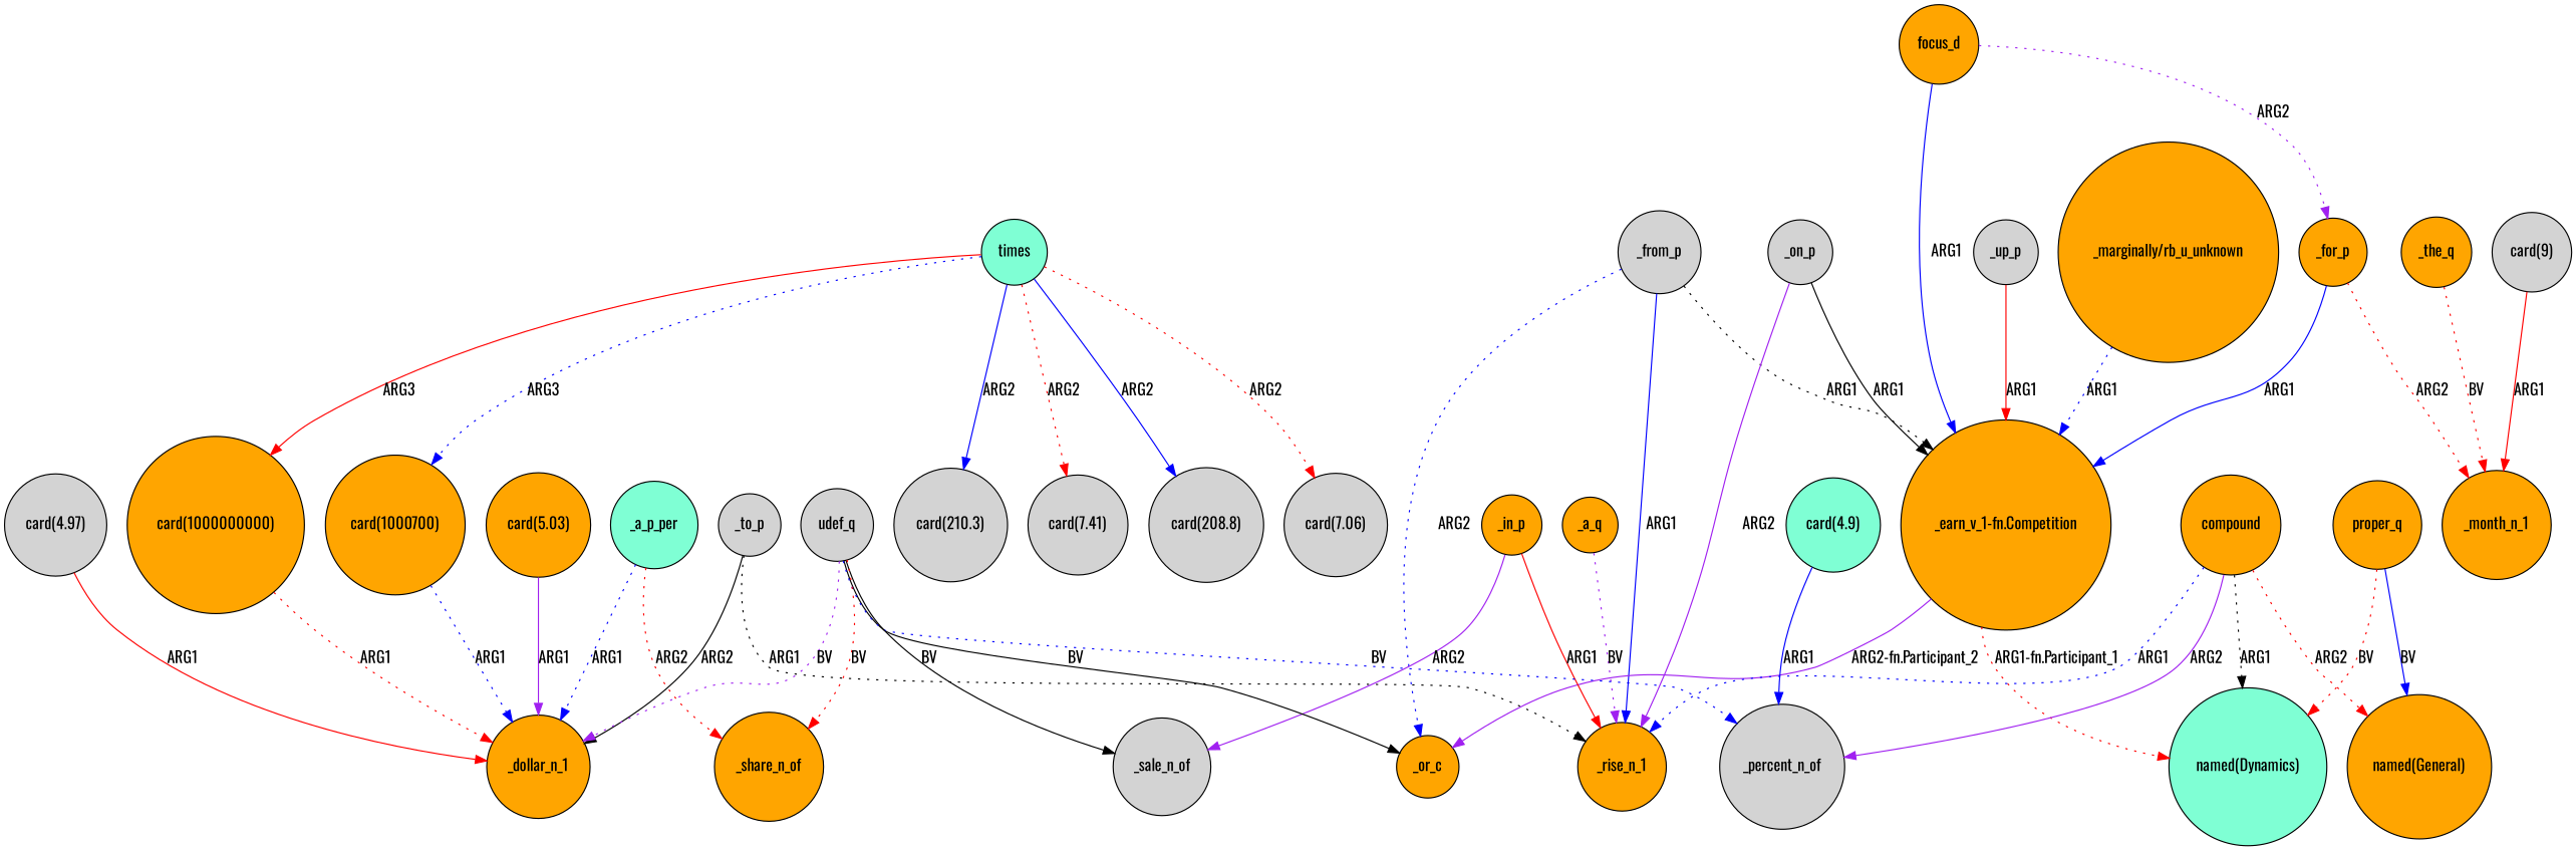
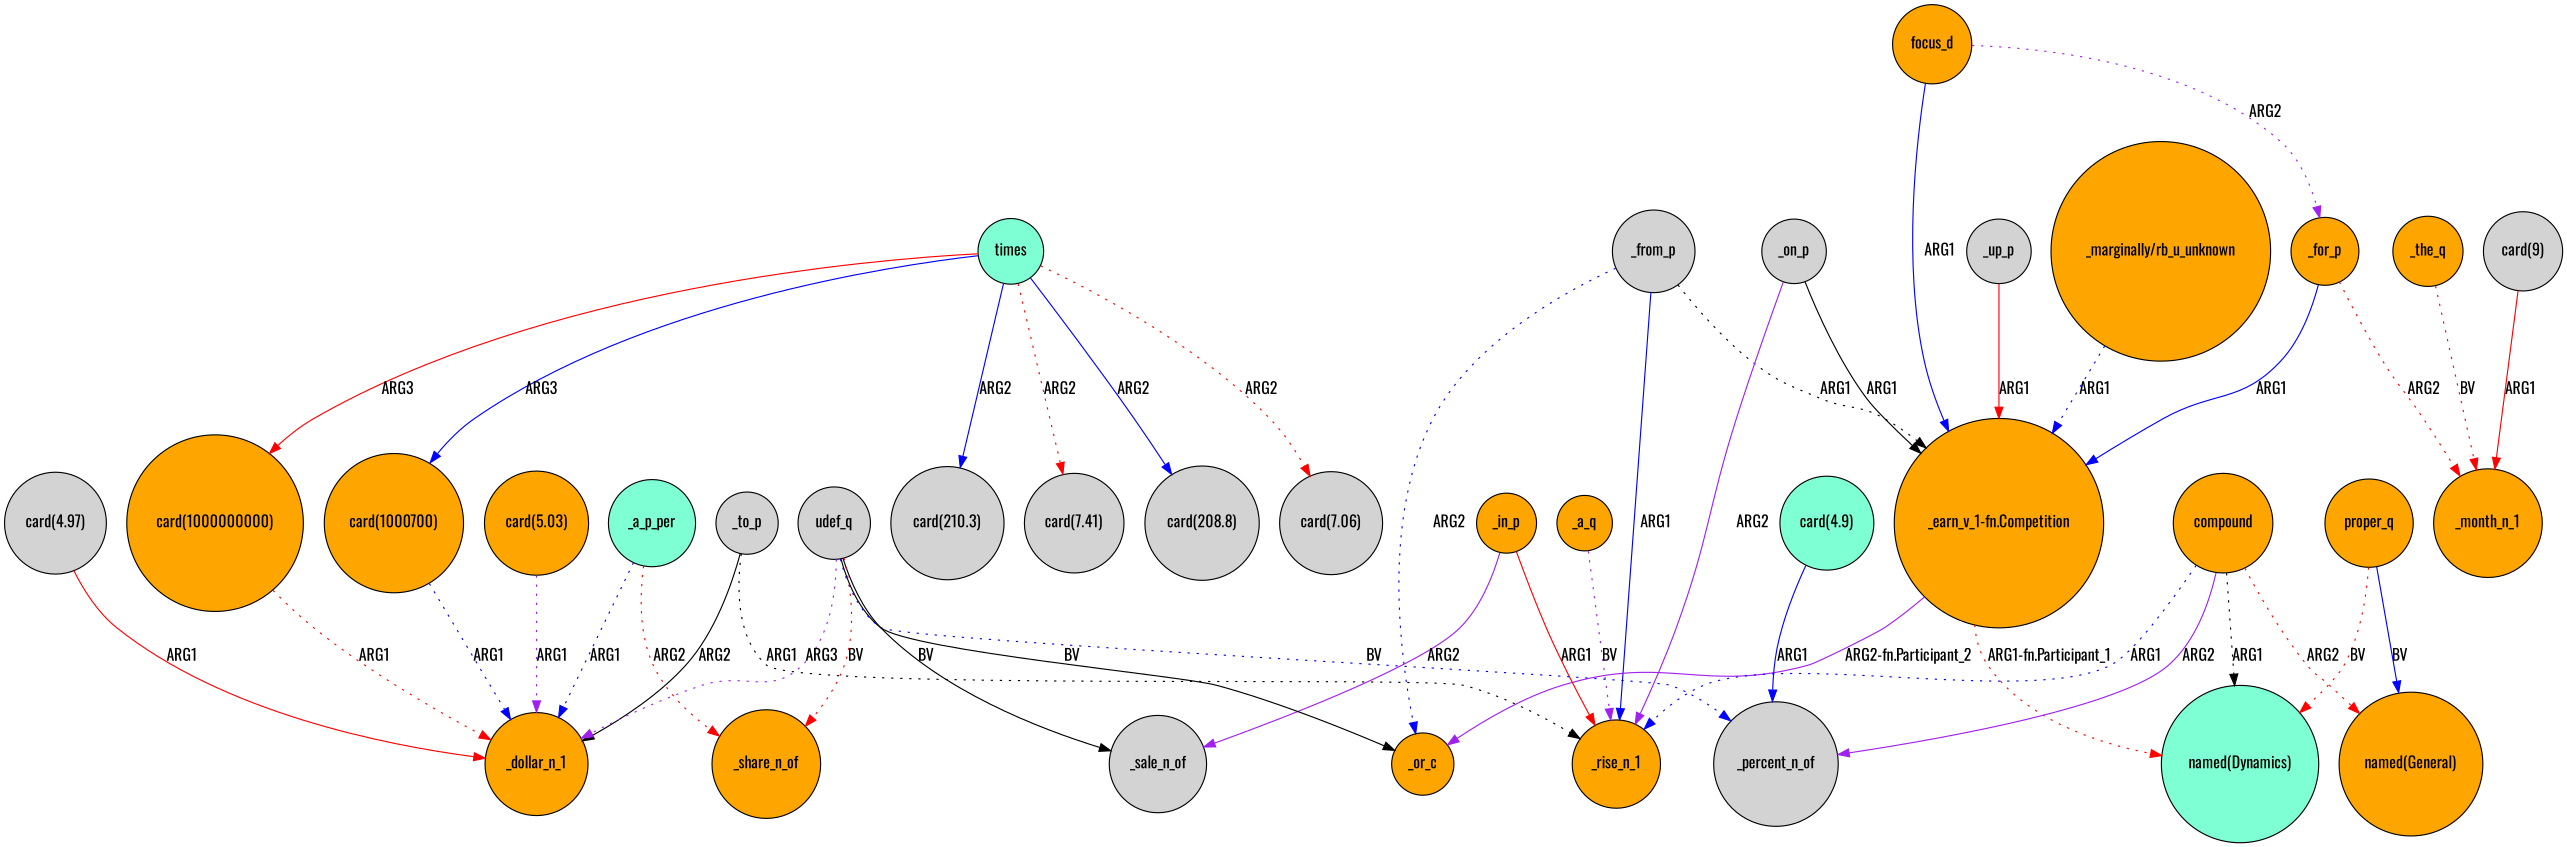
  digraph {
    fontname=Oswald
    node [fillcolor=orange fontname=Oswald shape=circle style=filled]
    edge [color=red fontname=Oswald style=dotted]
    "card(1000000000)"
    _dollar_n_1
    _from_p [fillcolor=lightgrey]
    "_earn_v_1-fn.Competition"
    _rise_n_1
    _or_c
    "named(Dynamics)" [fillcolor=aquamarine]
    _a_q
    "_marginally/rb_u_unknown"
    times [fillcolor=aquamarine]
    "card(210.3)" [fillcolor=lightgrey]
    n12 [label="card(1000700)"]
    "card(7.41)" [fillcolor=lightgrey]
    "card(208.8)" [fillcolor=lightgrey]
    "card(7.06)" [fillcolor=lightgrey]
    compound
    _percent_n_of [fillcolor=lightgrey]
    "named(General)"
    _the_q
    _month_n_1
    _in_p
    _sale_n_of [fillcolor=lightgrey]
    _on_p [fillcolor=lightgrey]
    _to_p [fillcolor=lightgrey]
    udef_q [fillcolor=lightgrey]
    _share_n_of
    _for_p
    proper_q
    "card(5.03)"
    _a_p_per [fillcolor=aquamarine]
    "card(4.9)" [fillcolor=aquamarine]
    "card(4.97)" [fillcolor=lightgrey]
    focus_d
    "card(9)" [fillcolor=lightgrey]
    _up_p [fillcolor=lightgrey]
    "card(1000000000)" -> _dollar_n_1 [label=ARG1]
    _from_p -> "_earn_v_1-fn.Competition" [color=black label=ARG1]
    _from_p -> _rise_n_1 [color=blue label=ARG1 style=solid]
    _from_p -> _or_c [color=blue label=ARG2]
    "_earn_v_1-fn.Competition" -> _or_c [color=purple label="ARG2-fn.Participant_2" style=solid]
    "_earn_v_1-fn.Competition" -> "named(Dynamics)" [label="ARG1-fn.Participant_1"]
    _a_q -> _rise_n_1 [color=purple label=BV]
    "_marginally/rb_u_unknown" -> "_earn_v_1-fn.Competition" [color=blue label=ARG1]
    times -> "card(1000000000)" [label=ARG3 style=solid]
    times -> "card(210.3)" [color=blue label=ARG2 style=solid]
-   times -> n12 [color=blue label=ARG3]
+   times -> n12 [color=blue label=ARG3 style=solid]
    times -> "card(7.41)" [label=ARG2]
    times -> "card(208.8)" [color=blue label=ARG2 style=solid]
    times -> "card(7.06)" [label=ARG2]
    n12 -> _dollar_n_1 [color=blue label=ARG1]
    compound -> _rise_n_1 [color=blue label=ARG1]
    compound -> "named(Dynamics)" [color=black label=ARG1]
    compound -> _percent_n_of [color=purple label=ARG2 style=solid]
    compound -> "named(General)" [label=ARG2]
    _the_q -> _month_n_1 [label=BV]
    _in_p -> _rise_n_1 [label=ARG1 style=solid]
    _in_p -> _sale_n_of [color=purple label=ARG2 style=solid]
    _on_p -> "_earn_v_1-fn.Competition" [color=black label=ARG1 style=solid]
    _on_p -> _rise_n_1 [color=purple label=ARG2 style=solid]
    _to_p -> _dollar_n_1 [color=black label=ARG2 style=solid]
    _to_p -> _rise_n_1 [color=black label=ARG1]
-   udef_q -> _dollar_n_1 [color=purple label=BV]
+   udef_q -> _dollar_n_1 [color=purple label=ARG3]
    udef_q -> _or_c [color=black label=BV style=solid]
    udef_q -> _percent_n_of [color=blue label=BV]
    udef_q -> _sale_n_of [color=black label=BV style=solid]
    udef_q -> _share_n_of [label=BV]
    _for_p -> "_earn_v_1-fn.Competition" [color=blue label=ARG1 style=solid]
    _for_p -> _month_n_1 [label=ARG2]
    proper_q -> "named(Dynamics)" [label=BV]
    proper_q -> "named(General)" [color=blue label=BV style=solid]
-   "card(5.03)" -> _dollar_n_1 [color=purple label=ARG1 style=solid]
+   "card(5.03)" -> _dollar_n_1 [color=purple label=ARG1]
    _a_p_per -> _dollar_n_1 [color=blue label=ARG1]
    _a_p_per -> _share_n_of [label=ARG2]
    "card(4.9)" -> _percent_n_of [color=blue label=ARG1 style=solid]
    "card(4.97)" -> _dollar_n_1 [label=ARG1 style=solid]
    focus_d -> "_earn_v_1-fn.Competition" [color=blue label=ARG1 style=solid]
    focus_d -> _for_p [color=purple label=ARG2]
    "card(9)" -> _month_n_1 [label=ARG1 style=solid]
    _up_p -> "_earn_v_1-fn.Competition" [label=ARG1 style=solid]
  }
